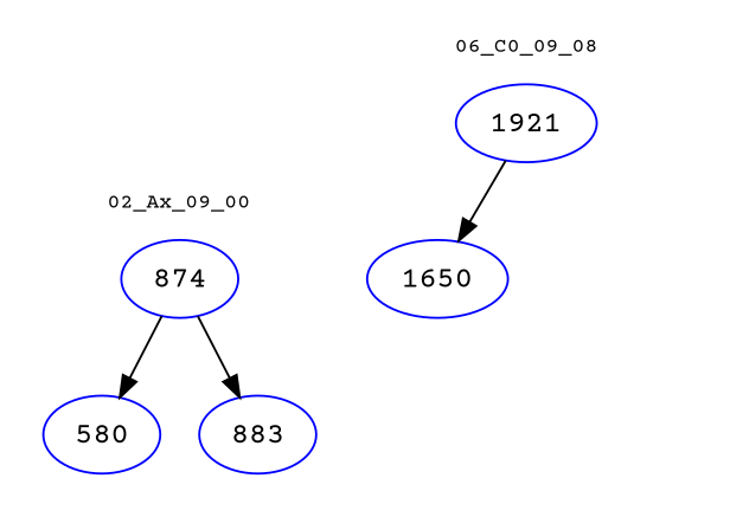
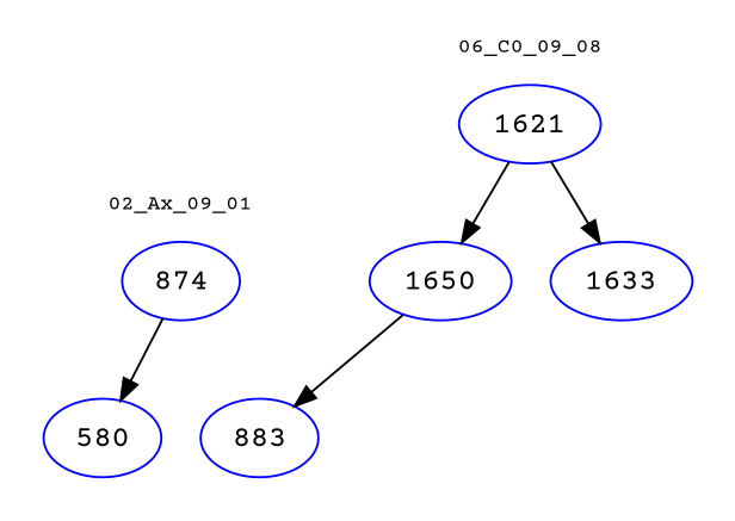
  digraph {
    fontname="Courier Prime"
    node [color=blue fontname="Courier Prime"]
    edge [color=black fontname="Courier Prime"]
    n1 [label=874]
    n2 [label=883]
    n3 [label=580]
-   n4 [label=1921]
+   n4 [label=1621]
    n5 [label=1650]
+   n6 [label=1633]
    subgraph cluster_1 {
      color=white
      fontsize=10
-     label="02_Ax_09_00"
+     label="02_Ax_09_01"
      n1
      n2
      n3
    }
    subgraph cluster_2 {
      color=white
      fontsize=10
      label="06_C0_09_08"
      n4
      n5
+     n6
    }
-   n1 -> n2
+   n5 -> n2
    n1 -> n3
    n4 -> n5
+   n4 -> n6
  }
